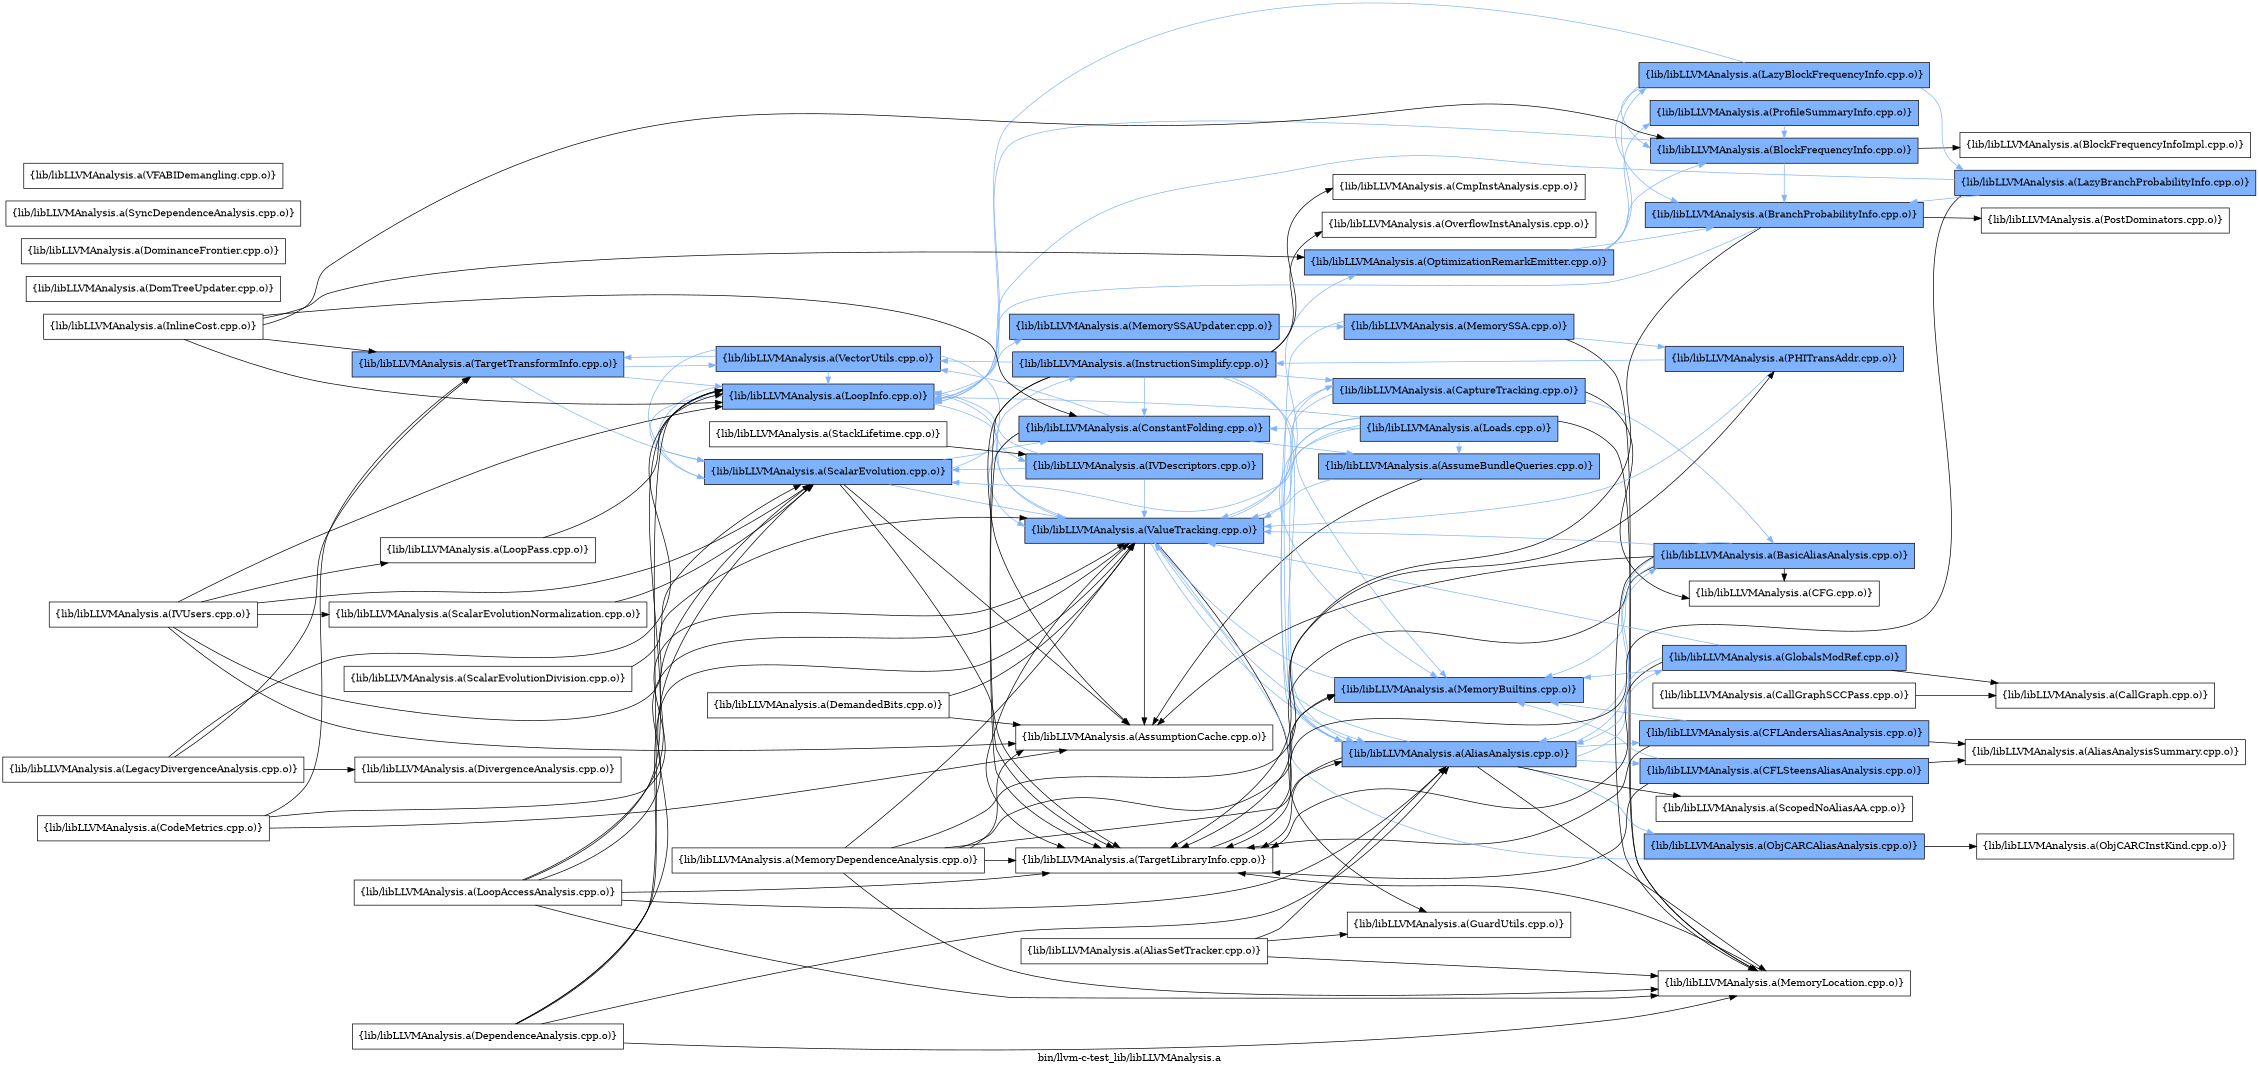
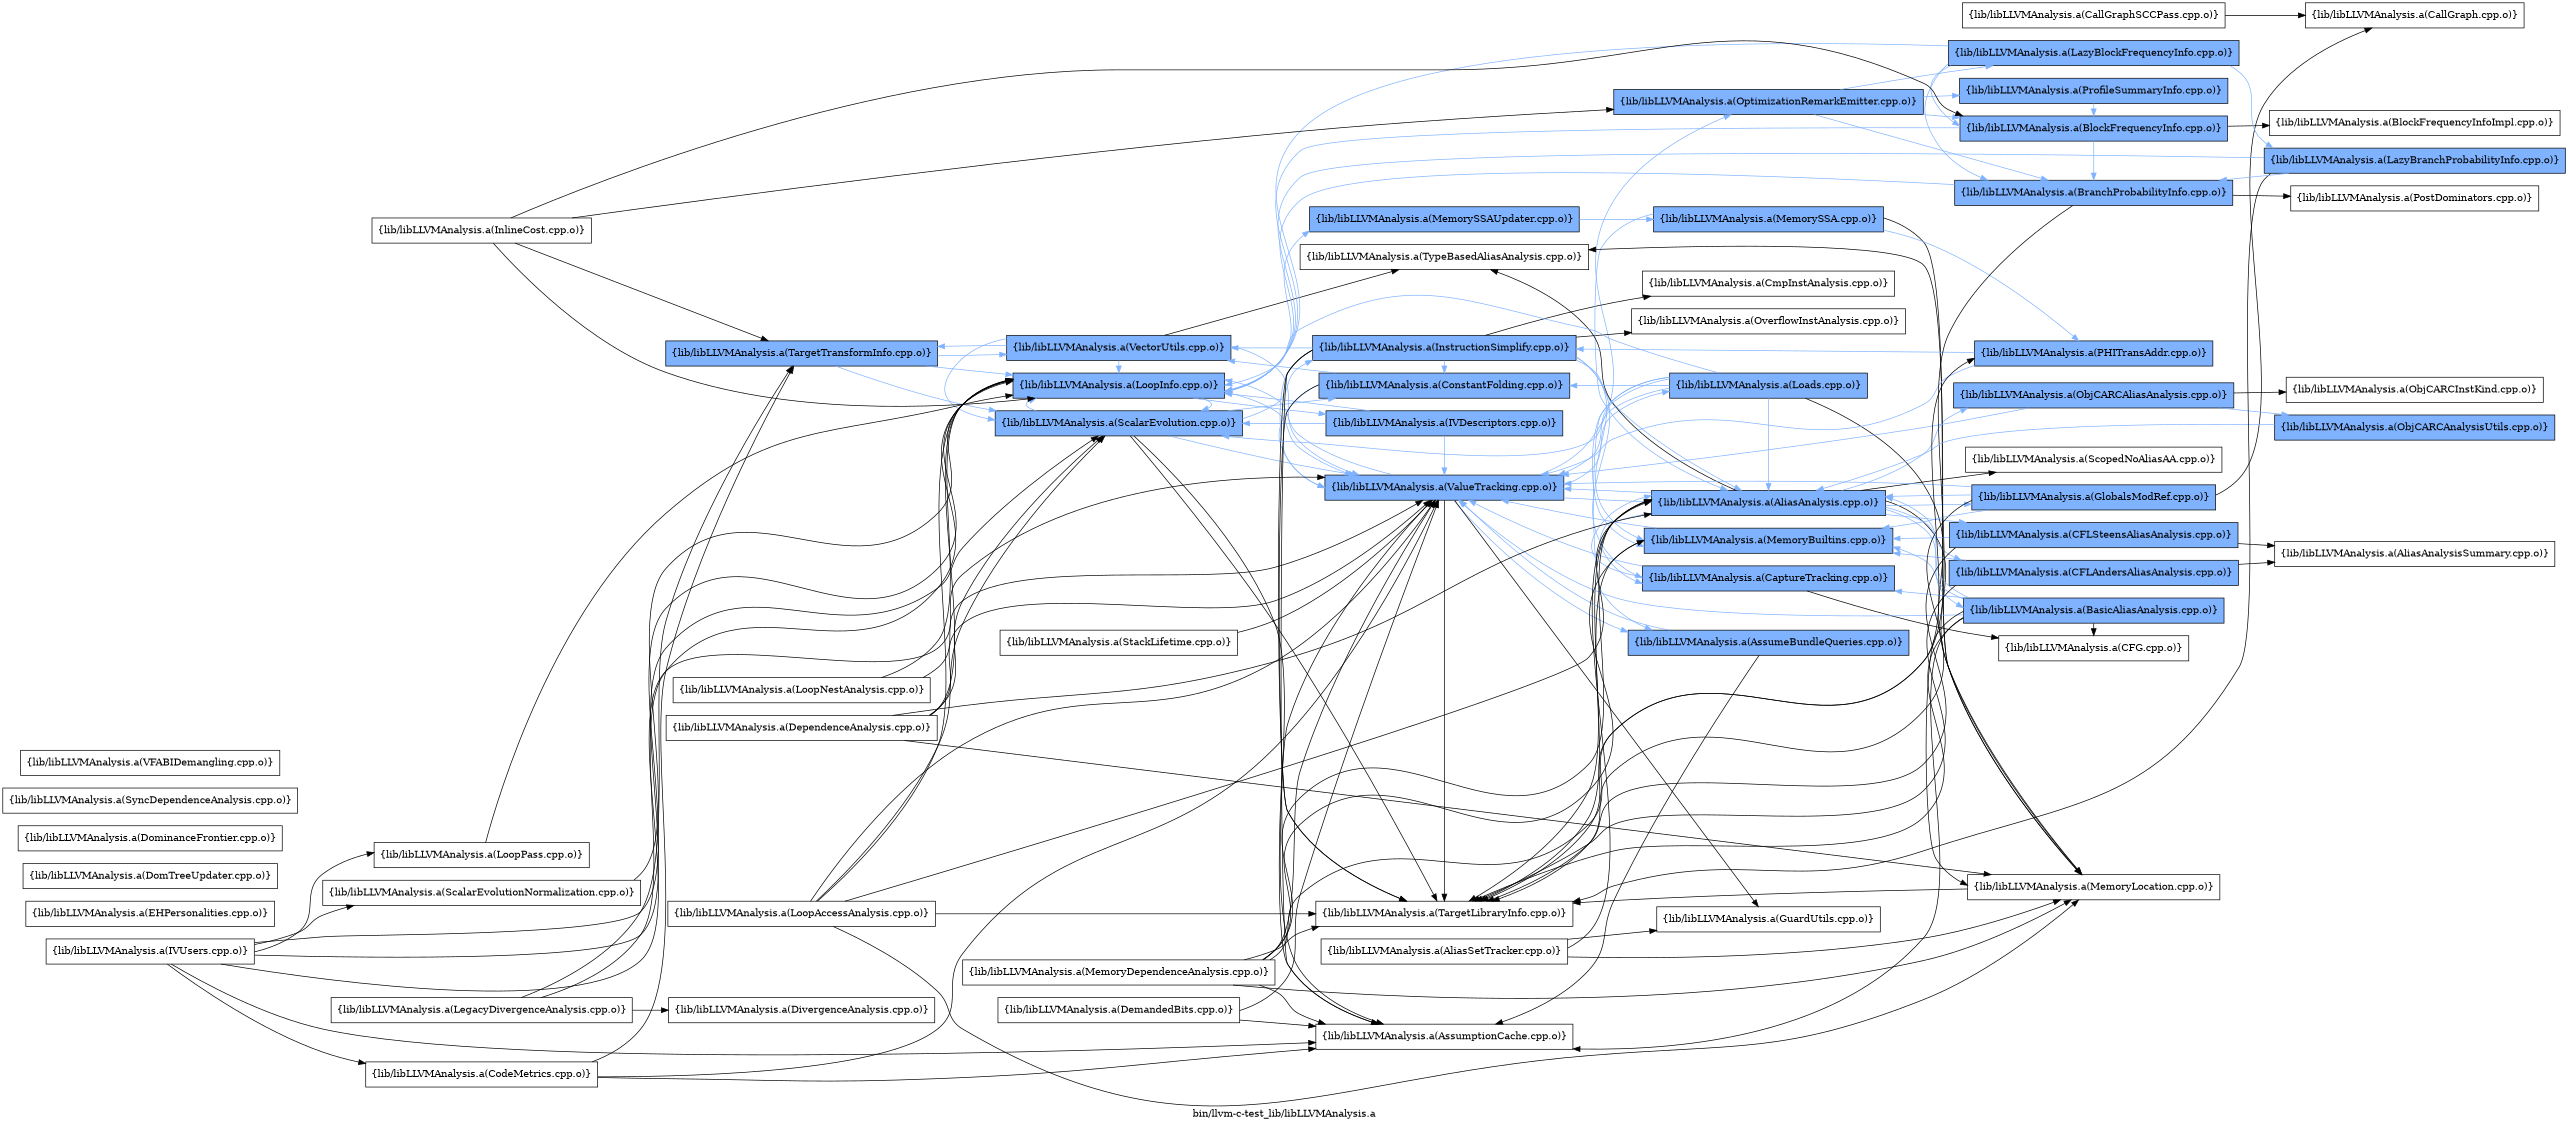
  digraph {
    label="bin/llvm-c-test_lib/libLLVMAnalysis.a"
    rankdir=LR
    node [group=0 shape=box]
    n1 [fillcolor="0.600000 0.5 1" group=1 label="{lib/libLLVMAnalysis.a(TargetTransformInfo.cpp.o)}" style=filled]
    n2 [fillcolor="0.600000 0.5 1" group=1 label="{lib/libLLVMAnalysis.a(LoopInfo.cpp.o)}" style=filled]
    n3 [fillcolor="0.600000 0.5 1" group=1 label="{lib/libLLVMAnalysis.a(ScalarEvolution.cpp.o)}" style=filled]
    n4 [fillcolor="0.600000 0.5 1" group=1 label="{lib/libLLVMAnalysis.a(VectorUtils.cpp.o)}" style=filled]
    n5 [fillcolor="0.600000 0.5 1" group=1 label="{lib/libLLVMAnalysis.a(IVDescriptors.cpp.o)}" style=filled]
    n6 [fillcolor="0.600000 0.5 1" group=1 label="{lib/libLLVMAnalysis.a(MemorySSAUpdater.cpp.o)}" style=filled]
    n7 [fillcolor="0.600000 0.5 1" group=1 label="{lib/libLLVMAnalysis.a(ValueTracking.cpp.o)}" style=filled]
    n8 [label="{lib/libLLVMAnalysis.a(AssumptionCache.cpp.o)}"]
    n9 [fillcolor="0.600000 0.5 1" group=1 label="{lib/libLLVMAnalysis.a(ConstantFolding.cpp.o)}" style=filled]
    n10 [fillcolor="0.600000 0.5 1" group=1 label="{lib/libLLVMAnalysis.a(InstructionSimplify.cpp.o)}" style=filled]
    n11 [label="{lib/libLLVMAnalysis.a(TargetLibraryInfo.cpp.o)}"]
+   n12 [label="{lib/libLLVMAnalysis.a(TypeBasedAliasAnalysis.cpp.o)}"]
    n13 [fillcolor="0.600000 0.5 1" group=1 label="{lib/libLLVMAnalysis.a(MemorySSA.cpp.o)}" style=filled]
    n14 [fillcolor="0.600000 0.5 1" group=1 label="{lib/libLLVMAnalysis.a(AliasAnalysis.cpp.o)}" style=filled]
    n15 [fillcolor="0.600000 0.5 1" group=1 label="{lib/libLLVMAnalysis.a(AssumeBundleQueries.cpp.o)}" style=filled]
    n16 [label="{lib/libLLVMAnalysis.a(GuardUtils.cpp.o)}"]
    n17 [fillcolor="0.600000 0.5 1" group=1 label="{lib/libLLVMAnalysis.a(Loads.cpp.o)}" style=filled]
    n18 [fillcolor="0.600000 0.5 1" group=1 label="{lib/libLLVMAnalysis.a(OptimizationRemarkEmitter.cpp.o)}" style=filled]
    n19 [fillcolor="0.600000 0.5 1" group=1 label="{lib/libLLVMAnalysis.a(CaptureTracking.cpp.o)}" style=filled]
    n20 [label="{lib/libLLVMAnalysis.a(CmpInstAnalysis.cpp.o)}"]
    n21 [fillcolor="0.600000 0.5 1" group=1 label="{lib/libLLVMAnalysis.a(MemoryBuiltins.cpp.o)}" style=filled]
    n22 [label="{lib/libLLVMAnalysis.a(OverflowInstAnalysis.cpp.o)}"]
    n23 [label="{lib/libLLVMAnalysis.a(MemoryLocation.cpp.o)}"]
    n24 [fillcolor="0.600000 0.5 1" group=1 label="{lib/libLLVMAnalysis.a(PHITransAddr.cpp.o)}" style=filled]
    n25 [fillcolor="0.600000 0.5 1" group=1 label="{lib/libLLVMAnalysis.a(BasicAliasAnalysis.cpp.o)}" style=filled]
    n26 [fillcolor="0.600000 0.5 1" group=1 label="{lib/libLLVMAnalysis.a(CFLAndersAliasAnalysis.cpp.o)}" style=filled]
    n27 [fillcolor="0.600000 0.5 1" group=1 label="{lib/libLLVMAnalysis.a(CFLSteensAliasAnalysis.cpp.o)}" style=filled]
    n28 [fillcolor="0.600000 0.5 1" group=1 label="{lib/libLLVMAnalysis.a(GlobalsModRef.cpp.o)}" style=filled]
    n29 [fillcolor="0.600000 0.5 1" group=1 label="{lib/libLLVMAnalysis.a(ObjCARCAliasAnalysis.cpp.o)}" style=filled]
    n30 [label="{lib/libLLVMAnalysis.a(ScopedNoAliasAA.cpp.o)}"]
    n31 [fillcolor="0.600000 0.5 1" group=1 label="{lib/libLLVMAnalysis.a(BlockFrequencyInfo.cpp.o)}" style=filled]
    n32 [fillcolor="0.600000 0.5 1" group=1 label="{lib/libLLVMAnalysis.a(BranchProbabilityInfo.cpp.o)}" style=filled]
    n33 [fillcolor="0.600000 0.5 1" group=1 label="{lib/libLLVMAnalysis.a(LazyBlockFrequencyInfo.cpp.o)}" style=filled]
    n34 [fillcolor="0.600000 0.5 1" group=1 label="{lib/libLLVMAnalysis.a(ProfileSummaryInfo.cpp.o)}" style=filled]
    n35 [label="{lib/libLLVMAnalysis.a(CFG.cpp.o)}"]
    n36 [label="{lib/libLLVMAnalysis.a(AliasAnalysisSummary.cpp.o)}"]
    n37 [label="{lib/libLLVMAnalysis.a(CallGraph.cpp.o)}"]
    n38 [label="{lib/libLLVMAnalysis.a(ObjCARCInstKind.cpp.o)}"]
+   n39 [fillcolor="0.600000 0.5 1" group=1 label="{lib/libLLVMAnalysis.a(ObjCARCAnalysisUtils.cpp.o)}" style=filled]
    n40 [label="{lib/libLLVMAnalysis.a(BlockFrequencyInfoImpl.cpp.o)}"]
    n41 [label="{lib/libLLVMAnalysis.a(PostDominators.cpp.o)}"]
    n42 [fillcolor="0.600000 0.5 1" group=1 label="{lib/libLLVMAnalysis.a(LazyBranchProbabilityInfo.cpp.o)}" style=filled]
+   n43 [label="{lib/libLLVMAnalysis.a(EHPersonalities.cpp.o)}"]
    n44 [label="{lib/libLLVMAnalysis.a(DomTreeUpdater.cpp.o)}"]
    n45 [label="{lib/libLLVMAnalysis.a(LegacyDivergenceAnalysis.cpp.o)}"]
    n46 [label="{lib/libLLVMAnalysis.a(DivergenceAnalysis.cpp.o)}"]
    n47 [label="{lib/libLLVMAnalysis.a(DominanceFrontier.cpp.o)}"]
    n48 [label="{lib/libLLVMAnalysis.a(IVUsers.cpp.o)}"]
    n49 [label="{lib/libLLVMAnalysis.a(CodeMetrics.cpp.o)}"]
    n50 [label="{lib/libLLVMAnalysis.a(LoopPass.cpp.o)}"]
    n51 [label="{lib/libLLVMAnalysis.a(ScalarEvolutionNormalization.cpp.o)}"]
    n52 [label="{lib/libLLVMAnalysis.a(MemoryDependenceAnalysis.cpp.o)}"]
    n53 [label="{lib/libLLVMAnalysis.a(CallGraphSCCPass.cpp.o)}"]
    n54 [label="{lib/libLLVMAnalysis.a(InlineCost.cpp.o)}"]
    n55 [label="{lib/libLLVMAnalysis.a(StackLifetime.cpp.o)}"]
    n56 [label="{lib/libLLVMAnalysis.a(DemandedBits.cpp.o)}"]
    n57 [label="{lib/libLLVMAnalysis.a(LoopAccessAnalysis.cpp.o)}"]
    n58 [label="{lib/libLLVMAnalysis.a(DependenceAnalysis.cpp.o)}"]
    n59 [label="{lib/libLLVMAnalysis.a(AliasSetTracker.cpp.o)}"]
-   n61 [label="{lib/libLLVMAnalysis.a(ScalarEvolutionDivision.cpp.o)}"]
+   n60 [label="{lib/libLLVMAnalysis.a(LoopNestAnalysis.cpp.o)}"]
    n62 [label="{lib/libLLVMAnalysis.a(SyncDependenceAnalysis.cpp.o)}"]
    n63 [label="{lib/libLLVMAnalysis.a(VFABIDemangling.cpp.o)}"]
    subgraph sub_1 {
      rank=same
      n1
    }
    subgraph sub_2 {
      rank=same
      n2
      n3
      n4
    }
    subgraph sub_3 {
      rank=same
      n5
      n6
      n7
      n8
      n9
      n10
      n11
+     n12
    }
    subgraph sub_4 {
      rank=same
      n13
      n14
      n15
      n16
      n17
      n18
      n19
      n20
      n21
      n22
    }
    subgraph sub_5 {
      rank=same
      n23
      n24
      n25
      n26
      n27
      n28
      n29
      n30
      n31
      n32
      n33
      n34
      n35
    }
    n1 -> n2 [color="0.600000 0.5 1"]
    n1 -> n3 [color="0.600000 0.5 1"]
    n1 -> n4 [color="0.600000 0.5 1"]
    n2 -> n3 [color="0.600000 0.5 1"]
    n2 -> n5 [color="0.600000 0.5 1"]
    n2 -> n6 [color="0.600000 0.5 1"]
+   n2 -> n7 [color="0.600000 0.5 1"]
    n3 -> n2 [color="0.600000 0.5 1"]
    n3 -> n7 [color="0.600000 0.5 1"]
    n3 -> n8
    n3 -> n9 [color="0.600000 0.5 1"]
    n3 -> n10 [color="0.600000 0.5 1"]
    n3 -> n11
    n4 -> n1 [color="0.600000 0.5 1"]
    n4 -> n2 [color="0.600000 0.5 1"]
    n4 -> n3 [color="0.600000 0.5 1"]
    n4 -> n7 [color="0.600000 0.5 1"]
+   n4 -> n12
    n5 -> n2 [color="0.600000 0.5 1"]
    n5 -> n3 [color="0.600000 0.5 1"]
    n5 -> n7 [color="0.600000 0.5 1"]
    n6 -> n13 [color="0.600000 0.5 1"]
    n7 -> n2 [color="0.600000 0.5 1"]
    n7 -> n8
    n7 -> n11
    n7 -> n14 [color="0.600000 0.5 1"]
-   n9 -> n15 [color="0.600000 0.5 1"]
+   n7 -> n15 [color="0.600000 0.5 1"]
    n7 -> n16
+   n7 -> n17 [color="0.600000 0.5 1"]
    n7 -> n18 [color="0.600000 0.5 1"]
    n9 -> n4 [color="0.600000 0.5 1"]
    n9 -> n7 [color="0.600000 0.5 1"]
    n9 -> n11
    n10 -> n4 [color="0.600000 0.5 1"]
+   n10 -> n7 [color="0.600000 0.5 1"]
    n10 -> n8
    n10 -> n9 [color="0.600000 0.5 1"]
    n10 -> n11
    n10 -> n14 [color="0.600000 0.5 1"]
    n10 -> n19 [color="0.600000 0.5 1"]
    n10 -> n20
    n10 -> n21 [color="0.600000 0.5 1"]
    n10 -> n22
    n13 -> n14 [color="0.600000 0.5 1"]
    n13 -> n23
    n13 -> n24 [color="0.600000 0.5 1"]
    n14 -> n7 [color="0.600000 0.5 1"]
    n14 -> n11
+   n14 -> n12
    n14 -> n19 [color="0.600000 0.5 1"]
    n14 -> n23
    n14 -> n25 [color="0.600000 0.5 1"]
    n14 -> n26 [color="0.600000 0.5 1"]
    n14 -> n27 [color="0.600000 0.5 1"]
    n14 -> n28 [color="0.600000 0.5 1"]
    n14 -> n29 [color="0.600000 0.5 1"]
    n14 -> n30
    n15 -> n7 [color="0.600000 0.5 1"]
    n15 -> n8
    n17 -> n2 [color="0.600000 0.5 1"]
    n17 -> n3 [color="0.600000 0.5 1"]
    n17 -> n7 [color="0.600000 0.5 1"]
    n17 -> n9 [color="0.600000 0.5 1"]
    n17 -> n14 [color="0.600000 0.5 1"]
    n17 -> n15 [color="0.600000 0.5 1"]
    n17 -> n21 [color="0.600000 0.5 1"]
    n17 -> n23
    n18 -> n31 [color="0.600000 0.5 1"]
    n18 -> n32 [color="0.600000 0.5 1"]
    n18 -> n33 [color="0.600000 0.5 1"]
    n18 -> n34 [color="0.600000 0.5 1"]
    n19 -> n7 [color="0.600000 0.5 1"]
    n19 -> n14 [color="0.600000 0.5 1"]
    n19 -> n35
    n21 -> n7 [color="0.600000 0.5 1"]
-   n11 -> n21
+   n21 -> n11
    n23 -> n11
+   n23 -> n12
    n24 -> n7 [color="0.600000 0.5 1"]
    n24 -> n10 [color="0.600000 0.5 1"]
    n25 -> n7 [color="0.600000 0.5 1"]
    n25 -> n8
    n25 -> n11
    n25 -> n14 [color="0.600000 0.5 1"]
-   n19 -> n25 [color="0.600000 0.5 1"]
+   n25 -> n19 [color="0.600000 0.5 1"]
    n25 -> n21 [color="0.600000 0.5 1"]
    n25 -> n23
    n25 -> n35
    n26 -> n11
    n26 -> n21 [color="0.600000 0.5 1"]
    n26 -> n36
    n27 -> n11
    n27 -> n21 [color="0.600000 0.5 1"]
    n27 -> n36
    n28 -> n7 [color="0.600000 0.5 1"]
    n28 -> n11
    n28 -> n14 [color="0.600000 0.5 1"]
    n28 -> n21 [color="0.600000 0.5 1"]
    n28 -> n37
    n29 -> n7 [color="0.600000 0.5 1"]
    n29 -> n38
+   n29 -> n39 [color="0.600000 0.5 1"]
    n31 -> n2 [color="0.600000 0.5 1"]
    n31 -> n32 [color="0.600000 0.5 1"]
    n31 -> n40
    n32 -> n2 [color="0.600000 0.5 1"]
    n32 -> n11
    n32 -> n41
    n33 -> n2 [color="0.600000 0.5 1"]
    n33 -> n31 [color="0.600000 0.5 1"]
    n33 -> n32 [color="0.600000 0.5 1"]
    n33 -> n42 [color="0.600000 0.5 1"]
    n34 -> n31 [color="0.600000 0.5 1"]
+   n39 -> n14 [color="0.600000 0.5 1"]
    n42 -> n2 [color="0.600000 0.5 1"]
    n42 -> n11
    n42 -> n32 [color="0.600000 0.5 1"]
    n45 -> n1
    n45 -> n2
    n45 -> n46
    n48 -> n2
    n48 -> n3
    n48 -> n7
    n48 -> n8
+   n48 -> n49
    n48 -> n50
    n48 -> n51
    n49 -> n1
    n49 -> n7
    n49 -> n8
    n50 -> n2
-   n51 -> n3
+   n51 -> n2
    n52 -> n7
    n52 -> n8
    n52 -> n11
    n52 -> n14
    n52 -> n21
    n52 -> n23
    n52 -> n24
    n53 -> n37
    n54 -> n1
    n54 -> n2
-   n54 -> n9
    n54 -> n18
    n54 -> n31
-   n55 -> n5
+   n55 -> n7
    n56 -> n7
    n56 -> n8
    n57 -> n2
    n57 -> n3
    n57 -> n7
    n57 -> n11
    n57 -> n14
    n57 -> n23
    n58 -> n2
    n58 -> n3
    n58 -> n7
    n58 -> n14
    n58 -> n23
    n59 -> n14
    n59 -> n16
    n59 -> n23
-   n61 -> n3
+   n60 -> n2
+   n60 -> n7
  }
